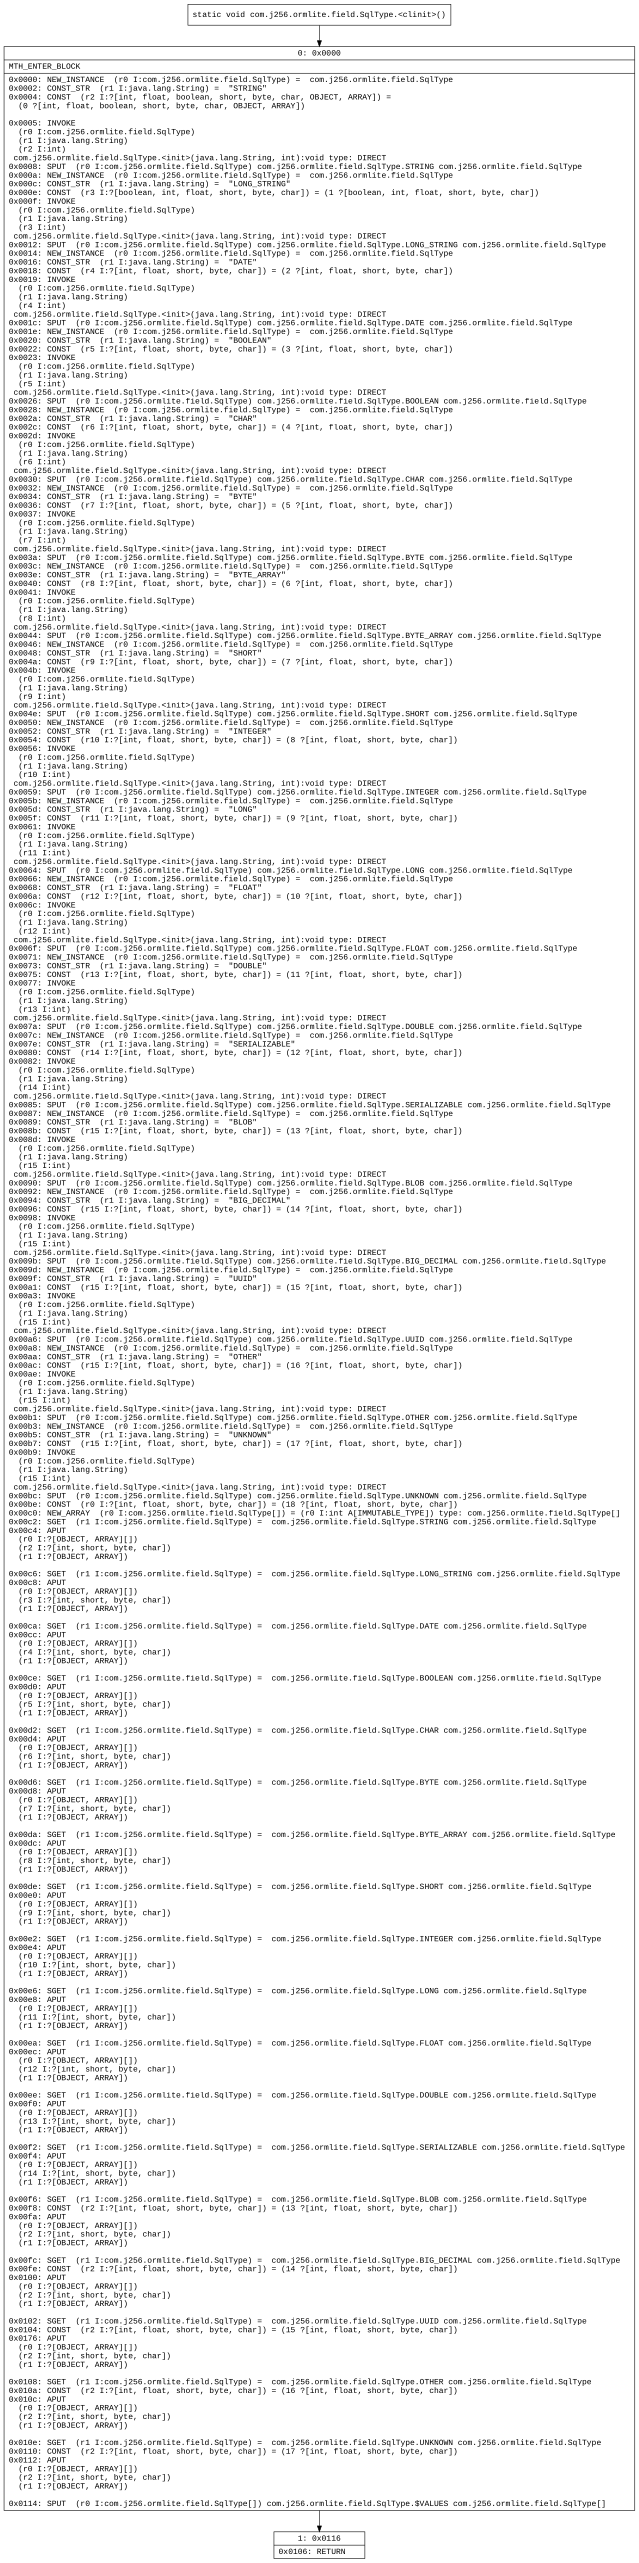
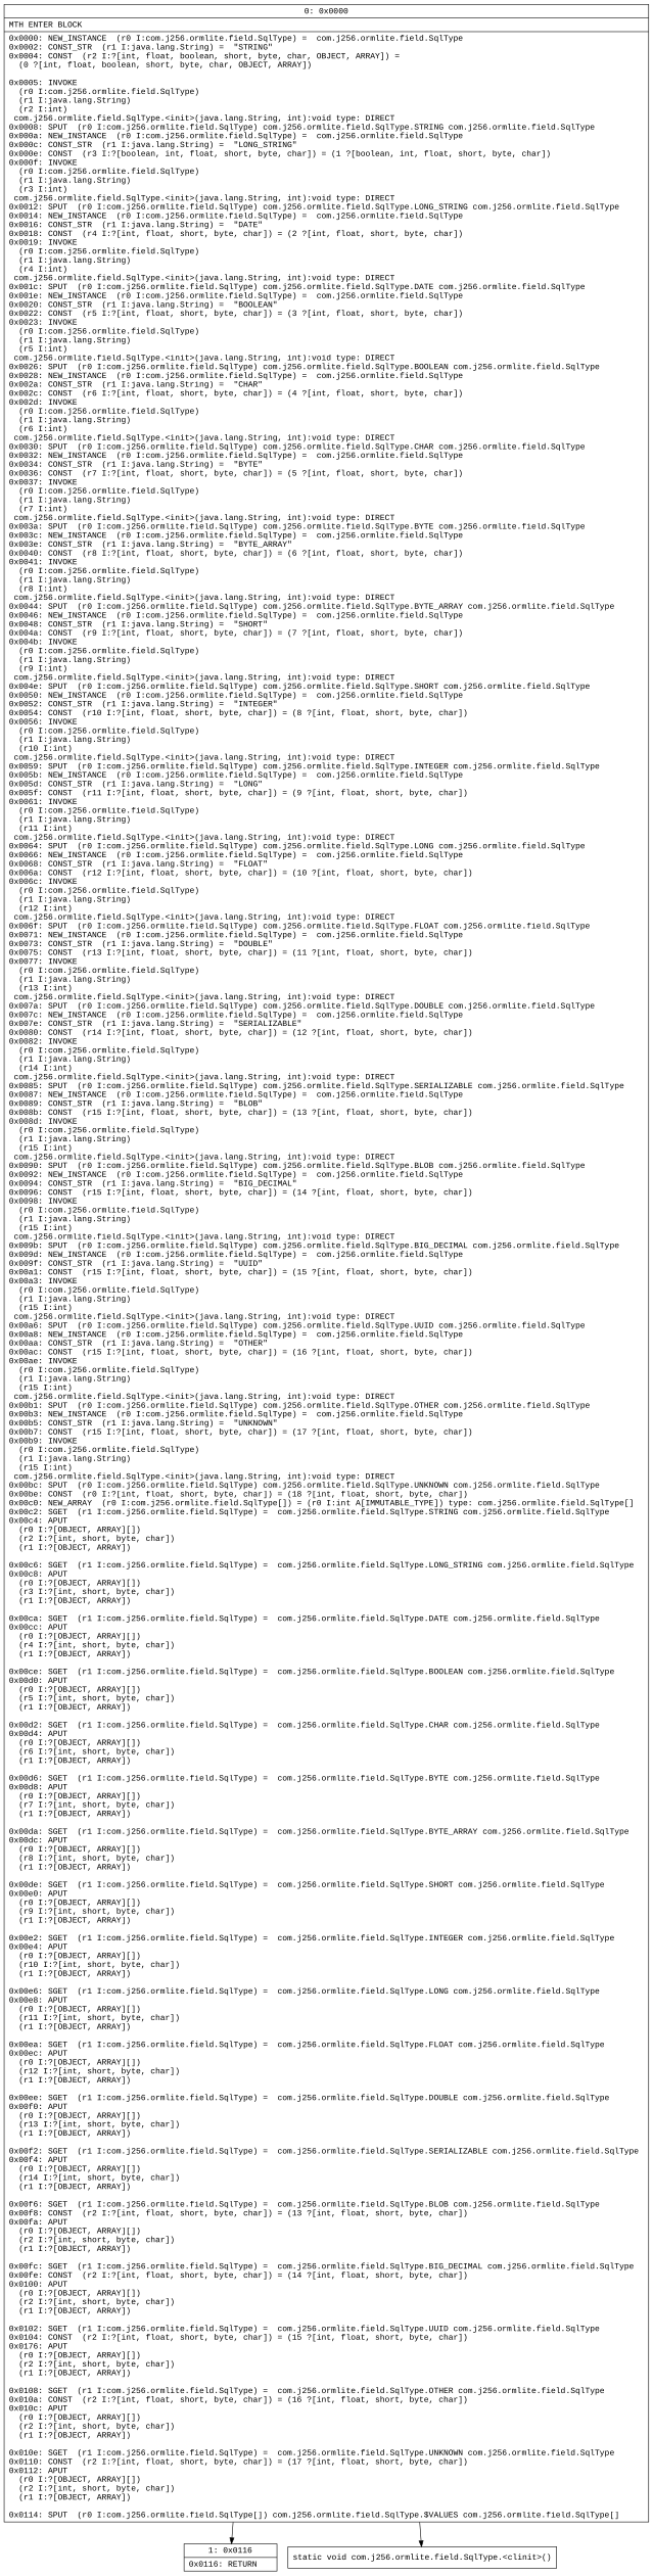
  digraph {
    fontname="Liberation Mono"
    node [fontname="Liberation Mono" shape=record]
    edge [fontname="Liberation Mono"]
    n1 [label="{0\:\ 0x0000|MTH_ENTER_BLOCK\l|0x0000: NEW_INSTANCE  (r0 I:com.j256.ormlite.field.SqlType) =  com.j256.ormlite.field.SqlType \l0x0002: CONST_STR  (r1 I:java.lang.String) =  \"STRING\" \l0x0004: CONST  (r2 I:?[int, float, boolean, short, byte, char, OBJECT, ARRAY]) = \l  (0 ?[int, float, boolean, short, byte, char, OBJECT, ARRAY])\l \l0x0005: INVOKE  \l  (r0 I:com.j256.ormlite.field.SqlType)\l  (r1 I:java.lang.String)\l  (r2 I:int)\l com.j256.ormlite.field.SqlType.\<init\>(java.lang.String, int):void type: DIRECT \l0x0008: SPUT  (r0 I:com.j256.ormlite.field.SqlType) com.j256.ormlite.field.SqlType.STRING com.j256.ormlite.field.SqlType \l0x000a: NEW_INSTANCE  (r0 I:com.j256.ormlite.field.SqlType) =  com.j256.ormlite.field.SqlType \l0x000c: CONST_STR  (r1 I:java.lang.String) =  \"LONG_STRING\" \l0x000e: CONST  (r3 I:?[boolean, int, float, short, byte, char]) = (1 ?[boolean, int, float, short, byte, char]) \l0x000f: INVOKE  \l  (r0 I:com.j256.ormlite.field.SqlType)\l  (r1 I:java.lang.String)\l  (r3 I:int)\l com.j256.ormlite.field.SqlType.\<init\>(java.lang.String, int):void type: DIRECT \l0x0012: SPUT  (r0 I:com.j256.ormlite.field.SqlType) com.j256.ormlite.field.SqlType.LONG_STRING com.j256.ormlite.field.SqlType \l0x0014: NEW_INSTANCE  (r0 I:com.j256.ormlite.field.SqlType) =  com.j256.ormlite.field.SqlType \l0x0016: CONST_STR  (r1 I:java.lang.String) =  \"DATE\" \l0x0018: CONST  (r4 I:?[int, float, short, byte, char]) = (2 ?[int, float, short, byte, char]) \l0x0019: INVOKE  \l  (r0 I:com.j256.ormlite.field.SqlType)\l  (r1 I:java.lang.String)\l  (r4 I:int)\l com.j256.ormlite.field.SqlType.\<init\>(java.lang.String, int):void type: DIRECT \l0x001c: SPUT  (r0 I:com.j256.ormlite.field.SqlType) com.j256.ormlite.field.SqlType.DATE com.j256.ormlite.field.SqlType \l0x001e: NEW_INSTANCE  (r0 I:com.j256.ormlite.field.SqlType) =  com.j256.ormlite.field.SqlType \l0x0020: CONST_STR  (r1 I:java.lang.String) =  \"BOOLEAN\" \l0x0022: CONST  (r5 I:?[int, float, short, byte, char]) = (3 ?[int, float, short, byte, char]) \l0x0023: INVOKE  \l  (r0 I:com.j256.ormlite.field.SqlType)\l  (r1 I:java.lang.String)\l  (r5 I:int)\l com.j256.ormlite.field.SqlType.\<init\>(java.lang.String, int):void type: DIRECT \l0x0026: SPUT  (r0 I:com.j256.ormlite.field.SqlType) com.j256.ormlite.field.SqlType.BOOLEAN com.j256.ormlite.field.SqlType \l0x0028: NEW_INSTANCE  (r0 I:com.j256.ormlite.field.SqlType) =  com.j256.ormlite.field.SqlType \l0x002a: CONST_STR  (r1 I:java.lang.String) =  \"CHAR\" \l0x002c: CONST  (r6 I:?[int, float, short, byte, char]) = (4 ?[int, float, short, byte, char]) \l0x002d: INVOKE  \l  (r0 I:com.j256.ormlite.field.SqlType)\l  (r1 I:java.lang.String)\l  (r6 I:int)\l com.j256.ormlite.field.SqlType.\<init\>(java.lang.String, int):void type: DIRECT \l0x0030: SPUT  (r0 I:com.j256.ormlite.field.SqlType) com.j256.ormlite.field.SqlType.CHAR com.j256.ormlite.field.SqlType \l0x0032: NEW_INSTANCE  (r0 I:com.j256.ormlite.field.SqlType) =  com.j256.ormlite.field.SqlType \l0x0034: CONST_STR  (r1 I:java.lang.String) =  \"BYTE\" \l0x0036: CONST  (r7 I:?[int, float, short, byte, char]) = (5 ?[int, float, short, byte, char]) \l0x0037: INVOKE  \l  (r0 I:com.j256.ormlite.field.SqlType)\l  (r1 I:java.lang.String)\l  (r7 I:int)\l com.j256.ormlite.field.SqlType.\<init\>(java.lang.String, int):void type: DIRECT \l0x003a: SPUT  (r0 I:com.j256.ormlite.field.SqlType) com.j256.ormlite.field.SqlType.BYTE com.j256.ormlite.field.SqlType \l0x003c: NEW_INSTANCE  (r0 I:com.j256.ormlite.field.SqlType) =  com.j256.ormlite.field.SqlType \l0x003e: CONST_STR  (r1 I:java.lang.String) =  \"BYTE_ARRAY\" \l0x0040: CONST  (r8 I:?[int, float, short, byte, char]) = (6 ?[int, float, short, byte, char]) \l0x0041: INVOKE  \l  (r0 I:com.j256.ormlite.field.SqlType)\l  (r1 I:java.lang.String)\l  (r8 I:int)\l com.j256.ormlite.field.SqlType.\<init\>(java.lang.String, int):void type: DIRECT \l0x0044: SPUT  (r0 I:com.j256.ormlite.field.SqlType) com.j256.ormlite.field.SqlType.BYTE_ARRAY com.j256.ormlite.field.SqlType \l0x0046: NEW_INSTANCE  (r0 I:com.j256.ormlite.field.SqlType) =  com.j256.ormlite.field.SqlType \l0x0048: CONST_STR  (r1 I:java.lang.String) =  \"SHORT\" \l0x004a: CONST  (r9 I:?[int, float, short, byte, char]) = (7 ?[int, float, short, byte, char]) \l0x004b: INVOKE  \l  (r0 I:com.j256.ormlite.field.SqlType)\l  (r1 I:java.lang.String)\l  (r9 I:int)\l com.j256.ormlite.field.SqlType.\<init\>(java.lang.String, int):void type: DIRECT \l0x004e: SPUT  (r0 I:com.j256.ormlite.field.SqlType) com.j256.ormlite.field.SqlType.SHORT com.j256.ormlite.field.SqlType \l0x0050: NEW_INSTANCE  (r0 I:com.j256.ormlite.field.SqlType) =  com.j256.ormlite.field.SqlType \l0x0052: CONST_STR  (r1 I:java.lang.String) =  \"INTEGER\" \l0x0054: CONST  (r10 I:?[int, float, short, byte, char]) = (8 ?[int, float, short, byte, char]) \l0x0056: INVOKE  \l  (r0 I:com.j256.ormlite.field.SqlType)\l  (r1 I:java.lang.String)\l  (r10 I:int)\l com.j256.ormlite.field.SqlType.\<init\>(java.lang.String, int):void type: DIRECT \l0x0059: SPUT  (r0 I:com.j256.ormlite.field.SqlType) com.j256.ormlite.field.SqlType.INTEGER com.j256.ormlite.field.SqlType \l0x005b: NEW_INSTANCE  (r0 I:com.j256.ormlite.field.SqlType) =  com.j256.ormlite.field.SqlType \l0x005d: CONST_STR  (r1 I:java.lang.String) =  \"LONG\" \l0x005f: CONST  (r11 I:?[int, float, short, byte, char]) = (9 ?[int, float, short, byte, char]) \l0x0061: INVOKE  \l  (r0 I:com.j256.ormlite.field.SqlType)\l  (r1 I:java.lang.String)\l  (r11 I:int)\l com.j256.ormlite.field.SqlType.\<init\>(java.lang.String, int):void type: DIRECT \l0x0064: SPUT  (r0 I:com.j256.ormlite.field.SqlType) com.j256.ormlite.field.SqlType.LONG com.j256.ormlite.field.SqlType \l0x0066: NEW_INSTANCE  (r0 I:com.j256.ormlite.field.SqlType) =  com.j256.ormlite.field.SqlType \l0x0068: CONST_STR  (r1 I:java.lang.String) =  \"FLOAT\" \l0x006a: CONST  (r12 I:?[int, float, short, byte, char]) = (10 ?[int, float, short, byte, char]) \l0x006c: INVOKE  \l  (r0 I:com.j256.ormlite.field.SqlType)\l  (r1 I:java.lang.String)\l  (r12 I:int)\l com.j256.ormlite.field.SqlType.\<init\>(java.lang.String, int):void type: DIRECT \l0x006f: SPUT  (r0 I:com.j256.ormlite.field.SqlType) com.j256.ormlite.field.SqlType.FLOAT com.j256.ormlite.field.SqlType \l0x0071: NEW_INSTANCE  (r0 I:com.j256.ormlite.field.SqlType) =  com.j256.ormlite.field.SqlType \l0x0073: CONST_STR  (r1 I:java.lang.String) =  \"DOUBLE\" \l0x0075: CONST  (r13 I:?[int, float, short, byte, char]) = (11 ?[int, float, short, byte, char]) \l0x0077: INVOKE  \l  (r0 I:com.j256.ormlite.field.SqlType)\l  (r1 I:java.lang.String)\l  (r13 I:int)\l com.j256.ormlite.field.SqlType.\<init\>(java.lang.String, int):void type: DIRECT \l0x007a: SPUT  (r0 I:com.j256.ormlite.field.SqlType) com.j256.ormlite.field.SqlType.DOUBLE com.j256.ormlite.field.SqlType \l0x007c: NEW_INSTANCE  (r0 I:com.j256.ormlite.field.SqlType) =  com.j256.ormlite.field.SqlType \l0x007e: CONST_STR  (r1 I:java.lang.String) =  \"SERIALIZABLE\" \l0x0080: CONST  (r14 I:?[int, float, short, byte, char]) = (12 ?[int, float, short, byte, char]) \l0x0082: INVOKE  \l  (r0 I:com.j256.ormlite.field.SqlType)\l  (r1 I:java.lang.String)\l  (r14 I:int)\l com.j256.ormlite.field.SqlType.\<init\>(java.lang.String, int):void type: DIRECT \l0x0085: SPUT  (r0 I:com.j256.ormlite.field.SqlType) com.j256.ormlite.field.SqlType.SERIALIZABLE com.j256.ormlite.field.SqlType \l0x0087: NEW_INSTANCE  (r0 I:com.j256.ormlite.field.SqlType) =  com.j256.ormlite.field.SqlType \l0x0089: CONST_STR  (r1 I:java.lang.String) =  \"BLOB\" \l0x008b: CONST  (r15 I:?[int, float, short, byte, char]) = (13 ?[int, float, short, byte, char]) \l0x008d: INVOKE  \l  (r0 I:com.j256.ormlite.field.SqlType)\l  (r1 I:java.lang.String)\l  (r15 I:int)\l com.j256.ormlite.field.SqlType.\<init\>(java.lang.String, int):void type: DIRECT \l0x0090: SPUT  (r0 I:com.j256.ormlite.field.SqlType) com.j256.ormlite.field.SqlType.BLOB com.j256.ormlite.field.SqlType \l0x0092: NEW_INSTANCE  (r0 I:com.j256.ormlite.field.SqlType) =  com.j256.ormlite.field.SqlType \l0x0094: CONST_STR  (r1 I:java.lang.String) =  \"BIG_DECIMAL\" \l0x0096: CONST  (r15 I:?[int, float, short, byte, char]) = (14 ?[int, float, short, byte, char]) \l0x0098: INVOKE  \l  (r0 I:com.j256.ormlite.field.SqlType)\l  (r1 I:java.lang.String)\l  (r15 I:int)\l com.j256.ormlite.field.SqlType.\<init\>(java.lang.String, int):void type: DIRECT \l0x009b: SPUT  (r0 I:com.j256.ormlite.field.SqlType) com.j256.ormlite.field.SqlType.BIG_DECIMAL com.j256.ormlite.field.SqlType \l0x009d: NEW_INSTANCE  (r0 I:com.j256.ormlite.field.SqlType) =  com.j256.ormlite.field.SqlType \l0x009f: CONST_STR  (r1 I:java.lang.String) =  \"UUID\" \l0x00a1: CONST  (r15 I:?[int, float, short, byte, char]) = (15 ?[int, float, short, byte, char]) \l0x00a3: INVOKE  \l  (r0 I:com.j256.ormlite.field.SqlType)\l  (r1 I:java.lang.String)\l  (r15 I:int)\l com.j256.ormlite.field.SqlType.\<init\>(java.lang.String, int):void type: DIRECT \l0x00a6: SPUT  (r0 I:com.j256.ormlite.field.SqlType) com.j256.ormlite.field.SqlType.UUID com.j256.ormlite.field.SqlType \l0x00a8: NEW_INSTANCE  (r0 I:com.j256.ormlite.field.SqlType) =  com.j256.ormlite.field.SqlType \l0x00aa: CONST_STR  (r1 I:java.lang.String) =  \"OTHER\" \l0x00ac: CONST  (r15 I:?[int, float, short, byte, char]) = (16 ?[int, float, short, byte, char]) \l0x00ae: INVOKE  \l  (r0 I:com.j256.ormlite.field.SqlType)\l  (r1 I:java.lang.String)\l  (r15 I:int)\l com.j256.ormlite.field.SqlType.\<init\>(java.lang.String, int):void type: DIRECT \l0x00b1: SPUT  (r0 I:com.j256.ormlite.field.SqlType) com.j256.ormlite.field.SqlType.OTHER com.j256.ormlite.field.SqlType \l0x00b3: NEW_INSTANCE  (r0 I:com.j256.ormlite.field.SqlType) =  com.j256.ormlite.field.SqlType \l0x00b5: CONST_STR  (r1 I:java.lang.String) =  \"UNKNOWN\" \l0x00b7: CONST  (r15 I:?[int, float, short, byte, char]) = (17 ?[int, float, short, byte, char]) \l0x00b9: INVOKE  \l  (r0 I:com.j256.ormlite.field.SqlType)\l  (r1 I:java.lang.String)\l  (r15 I:int)\l com.j256.ormlite.field.SqlType.\<init\>(java.lang.String, int):void type: DIRECT \l0x00bc: SPUT  (r0 I:com.j256.ormlite.field.SqlType) com.j256.ormlite.field.SqlType.UNKNOWN com.j256.ormlite.field.SqlType \l0x00be: CONST  (r0 I:?[int, float, short, byte, char]) = (18 ?[int, float, short, byte, char]) \l0x00c0: NEW_ARRAY  (r0 I:com.j256.ormlite.field.SqlType[]) = (r0 I:int A[IMMUTABLE_TYPE]) type: com.j256.ormlite.field.SqlType[] \l0x00c2: SGET  (r1 I:com.j256.ormlite.field.SqlType) =  com.j256.ormlite.field.SqlType.STRING com.j256.ormlite.field.SqlType \l0x00c4: APUT  \l  (r0 I:?[OBJECT, ARRAY][])\l  (r2 I:?[int, short, byte, char])\l  (r1 I:?[OBJECT, ARRAY])\l \l0x00c6: SGET  (r1 I:com.j256.ormlite.field.SqlType) =  com.j256.ormlite.field.SqlType.LONG_STRING com.j256.ormlite.field.SqlType \l0x00c8: APUT  \l  (r0 I:?[OBJECT, ARRAY][])\l  (r3 I:?[int, short, byte, char])\l  (r1 I:?[OBJECT, ARRAY])\l \l0x00ca: SGET  (r1 I:com.j256.ormlite.field.SqlType) =  com.j256.ormlite.field.SqlType.DATE com.j256.ormlite.field.SqlType \l0x00cc: APUT  \l  (r0 I:?[OBJECT, ARRAY][])\l  (r4 I:?[int, short, byte, char])\l  (r1 I:?[OBJECT, ARRAY])\l \l0x00ce: SGET  (r1 I:com.j256.ormlite.field.SqlType) =  com.j256.ormlite.field.SqlType.BOOLEAN com.j256.ormlite.field.SqlType \l0x00d0: APUT  \l  (r0 I:?[OBJECT, ARRAY][])\l  (r5 I:?[int, short, byte, char])\l  (r1 I:?[OBJECT, ARRAY])\l \l0x00d2: SGET  (r1 I:com.j256.ormlite.field.SqlType) =  com.j256.ormlite.field.SqlType.CHAR com.j256.ormlite.field.SqlType \l0x00d4: APUT  \l  (r0 I:?[OBJECT, ARRAY][])\l  (r6 I:?[int, short, byte, char])\l  (r1 I:?[OBJECT, ARRAY])\l \l0x00d6: SGET  (r1 I:com.j256.ormlite.field.SqlType) =  com.j256.ormlite.field.SqlType.BYTE com.j256.ormlite.field.SqlType \l0x00d8: APUT  \l  (r0 I:?[OBJECT, ARRAY][])\l  (r7 I:?[int, short, byte, char])\l  (r1 I:?[OBJECT, ARRAY])\l \l0x00da: SGET  (r1 I:com.j256.ormlite.field.SqlType) =  com.j256.ormlite.field.SqlType.BYTE_ARRAY com.j256.ormlite.field.SqlType \l0x00dc: APUT  \l  (r0 I:?[OBJECT, ARRAY][])\l  (r8 I:?[int, short, byte, char])\l  (r1 I:?[OBJECT, ARRAY])\l \l0x00de: SGET  (r1 I:com.j256.ormlite.field.SqlType) =  com.j256.ormlite.field.SqlType.SHORT com.j256.ormlite.field.SqlType \l0x00e0: APUT  \l  (r0 I:?[OBJECT, ARRAY][])\l  (r9 I:?[int, short, byte, char])\l  (r1 I:?[OBJECT, ARRAY])\l \l0x00e2: SGET  (r1 I:com.j256.ormlite.field.SqlType) =  com.j256.ormlite.field.SqlType.INTEGER com.j256.ormlite.field.SqlType \l0x00e4: APUT  \l  (r0 I:?[OBJECT, ARRAY][])\l  (r10 I:?[int, short, byte, char])\l  (r1 I:?[OBJECT, ARRAY])\l \l0x00e6: SGET  (r1 I:com.j256.ormlite.field.SqlType) =  com.j256.ormlite.field.SqlType.LONG com.j256.ormlite.field.SqlType \l0x00e8: APUT  \l  (r0 I:?[OBJECT, ARRAY][])\l  (r11 I:?[int, short, byte, char])\l  (r1 I:?[OBJECT, ARRAY])\l \l0x00ea: SGET  (r1 I:com.j256.ormlite.field.SqlType) =  com.j256.ormlite.field.SqlType.FLOAT com.j256.ormlite.field.SqlType \l0x00ec: APUT  \l  (r0 I:?[OBJECT, ARRAY][])\l  (r12 I:?[int, short, byte, char])\l  (r1 I:?[OBJECT, ARRAY])\l \l0x00ee: SGET  (r1 I:com.j256.ormlite.field.SqlType) =  com.j256.ormlite.field.SqlType.DOUBLE com.j256.ormlite.field.SqlType \l0x00f0: APUT  \l  (r0 I:?[OBJECT, ARRAY][])\l  (r13 I:?[int, short, byte, char])\l  (r1 I:?[OBJECT, ARRAY])\l \l0x00f2: SGET  (r1 I:com.j256.ormlite.field.SqlType) =  com.j256.ormlite.field.SqlType.SERIALIZABLE com.j256.ormlite.field.SqlType \l0x00f4: APUT  \l  (r0 I:?[OBJECT, ARRAY][])\l  (r14 I:?[int, short, byte, char])\l  (r1 I:?[OBJECT, ARRAY])\l \l0x00f6: SGET  (r1 I:com.j256.ormlite.field.SqlType) =  com.j256.ormlite.field.SqlType.BLOB com.j256.ormlite.field.SqlType \l0x00f8: CONST  (r2 I:?[int, float, short, byte, char]) = (13 ?[int, float, short, byte, char]) \l0x00fa: APUT  \l  (r0 I:?[OBJECT, ARRAY][])\l  (r2 I:?[int, short, byte, char])\l  (r1 I:?[OBJECT, ARRAY])\l \l0x00fc: SGET  (r1 I:com.j256.ormlite.field.SqlType) =  com.j256.ormlite.field.SqlType.BIG_DECIMAL com.j256.ormlite.field.SqlType \l0x00fe: CONST  (r2 I:?[int, float, short, byte, char]) = (14 ?[int, float, short, byte, char]) \l0x0100: APUT  \l  (r0 I:?[OBJECT, ARRAY][])\l  (r2 I:?[int, short, byte, char])\l  (r1 I:?[OBJECT, ARRAY])\l \l0x0102: SGET  (r1 I:com.j256.ormlite.field.SqlType) =  com.j256.ormlite.field.SqlType.UUID com.j256.ormlite.field.SqlType \l0x0104: CONST  (r2 I:?[int, float, short, byte, char]) = (15 ?[int, float, short, byte, char]) \l0x0176: APUT  \l  (r0 I:?[OBJECT, ARRAY][])\l  (r2 I:?[int, short, byte, char])\l  (r1 I:?[OBJECT, ARRAY])\l \l0x0108: SGET  (r1 I:com.j256.ormlite.field.SqlType) =  com.j256.ormlite.field.SqlType.OTHER com.j256.ormlite.field.SqlType \l0x010a: CONST  (r2 I:?[int, float, short, byte, char]) = (16 ?[int, float, short, byte, char]) \l0x010c: APUT  \l  (r0 I:?[OBJECT, ARRAY][])\l  (r2 I:?[int, short, byte, char])\l  (r1 I:?[OBJECT, ARRAY])\l \l0x010e: SGET  (r1 I:com.j256.ormlite.field.SqlType) =  com.j256.ormlite.field.SqlType.UNKNOWN com.j256.ormlite.field.SqlType \l0x0110: CONST  (r2 I:?[int, float, short, byte, char]) = (17 ?[int, float, short, byte, char]) \l0x0112: APUT  \l  (r0 I:?[OBJECT, ARRAY][])\l  (r2 I:?[int, short, byte, char])\l  (r1 I:?[OBJECT, ARRAY])\l \l0x0114: SPUT  (r0 I:com.j256.ormlite.field.SqlType[]) com.j256.ormlite.field.SqlType.$VALUES com.j256.ormlite.field.SqlType[] \l}"]
-   n2 [label="{1\:\ 0x0116|0x0106: RETURN   \l}"]
+   n2 [label="{1\:\ 0x0116|0x0116: RETURN   \l}"]
    n3 [label="{static void com.j256.ormlite.field.SqlType.\<clinit\>() }"]
    n1 -> n2
-   n3 -> n1
+   n1 -> n3
  }
